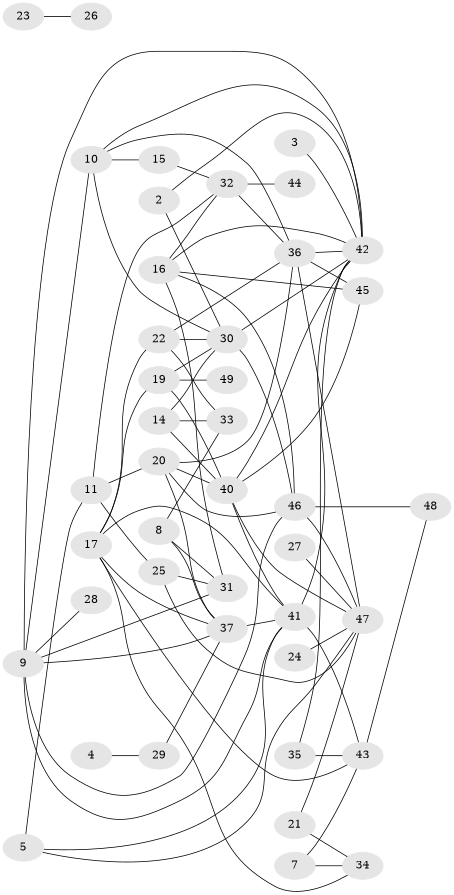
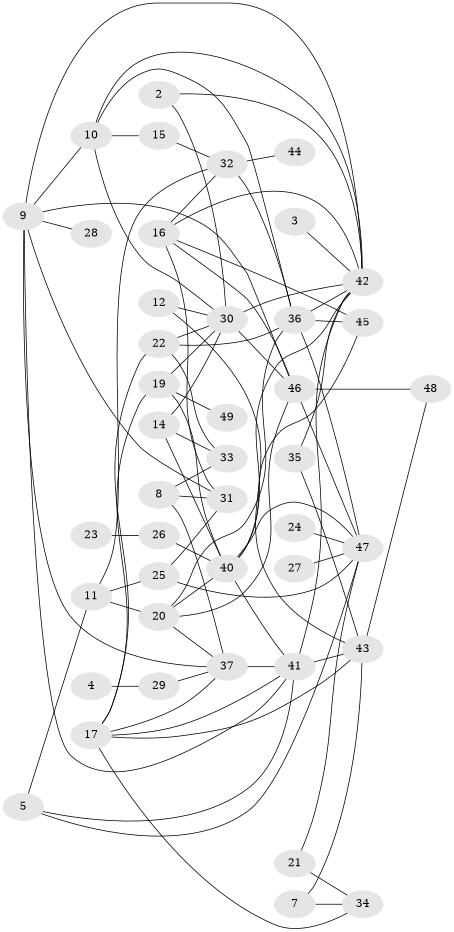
  graph {
    rankdir=LR
    node [color=gray90 style=filled]
    edge [weight=1.0]
    2
    30
    42
    46
    3
    4
    29
    37
    5
    11
    41
    47
    20
    25
    32
    43
    7
    34
    48
    8
    31
    33
    9
    10
    28
    15
    36
    45
    40
    44
+   12
    14
    16
    17
    19
    22
    49
    21
    23
    26
    24
    27
    35
    2 -- 30
    2 -- 42
    30 -- 42
    30 -- 46
    46 -- 47
    46 -- 48 [weight=2.0]
    3 -- 42
    4 -- 29
    29 -- 37
    37 -- 41
    5 -- 11
    5 -- 41
    5 -- 47
    11 -- 20
    11 -- 25
    11 -- 32
    41 -- 42 [weight=2.0]
    41 -- 43
    20 -- 46
    20 -- 37
    20 -- 36
    20 -- 40 [weight=2.0]
    25 -- 47
    25 -- 31
    32 -- 36
    32 -- 44
    43 -- 48
    7 -- 43
    7 -- 34
    8 -- 37
    8 -- 31
    8 -- 33
    9 -- 42
    9 -- 46 [weight=2.0]
    9 -- 37
    9 -- 41
    9 -- 31
    9 -- 10
    9 -- 28
    10 -- 30
    10 -- 42
    10 -- 15
    10 -- 36
    15 -- 32
    36 -- 42
    36 -- 47
    36 -- 45
    40 -- 42
    40 -- 41
    40 -- 47
    40 -- 45
+   12 -- 30
+   12 -- 43
    14 -- 30
    14 -- 33
    14 -- 40
    16 -- 42
    16 -- 46
    16 -- 32
    16 -- 31
    16 -- 45
    17 -- 37
    17 -- 41
    17 -- 43
    17 -- 34
    17 -- 19
    17 -- 22
    19 -- 30
    19 -- 40
    19 -- 49
    22 -- 30
    22 -- 33
    22 -- 36
    21 -- 47
    21 -- 34
    23 -- 26
+   26 -- 40
    24 -- 47
    27 -- 47
    35 -- 42
    35 -- 43
  }
